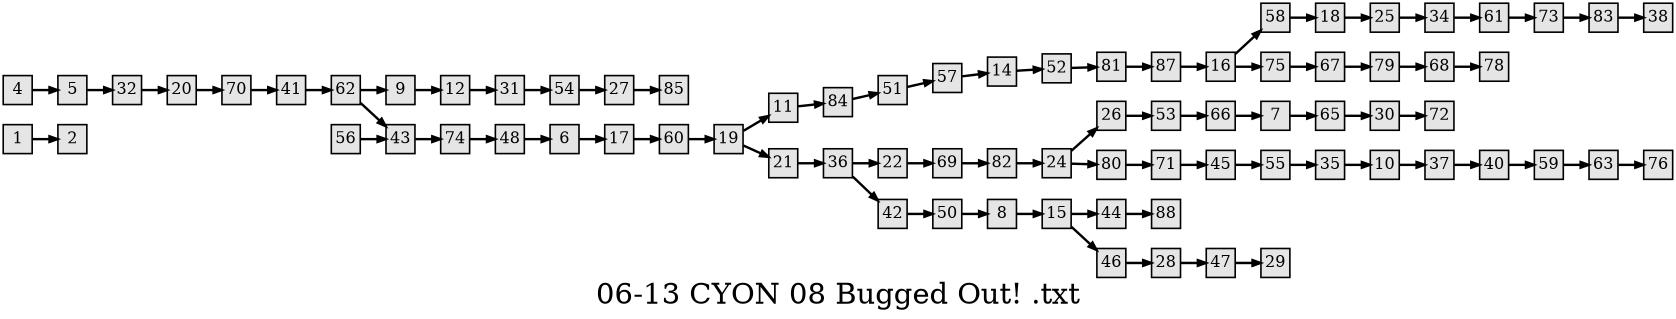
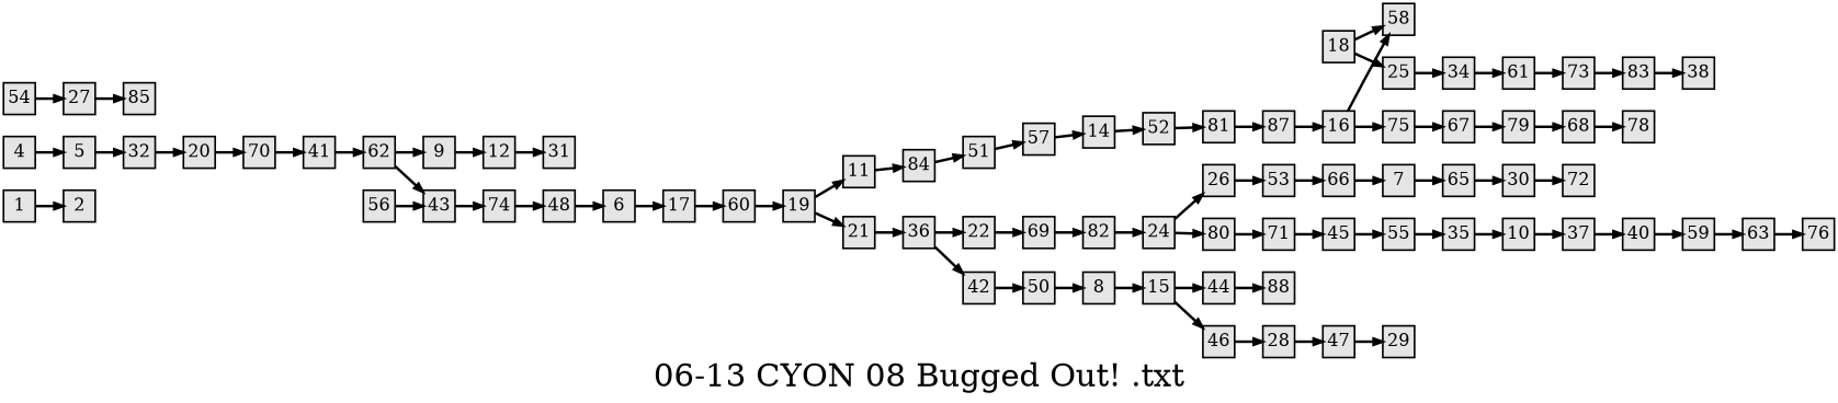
  digraph {
    fontsize=36
    label="06-13 CYON 08 Bugged Out! .txt"
    nodesep=0.35
    ordering=out
    rankdir=LR
    ranksep=0.45
    node [fillcolor=grey90 fixedsize=true fontsize=20 labelfloat=true margin="0,0" penwidth=2 regular=true shape=rect style=filled]
    edge [fontsize=12 labelfloat=true penwidth=3]
    1
    2
    4
    5
    32
    20
    70
    6
    17
    60
    19
    7
    65
    30
    72
    8
    15
    44
    46
    88
    n21 [label=28]
    9
    12
    31
    54
    10
    37
    40
    59
    11
    84
    51
    57
    27
    56
    43
    14
    52
    81
    n40 [label=87]
    47
    16
    58
    75
    18
    67
    25
    79
    21
    34
    61
    36
    22
    42
    41
    62
    69
    50
    82
    24
    29
    26
    80
    53
    71
    66
    45
    73
    85
    74
    83
    35
    63
    76
    48
    55
    38
    68
    78
    1 -> 2
    4 -> 5
    5 -> 32
    32 -> 20
    20 -> 70
    70 -> 41
    6 -> 17
    17 -> 60
    60 -> 19
    19 -> 11
    19 -> 21
    7 -> 65
    65 -> 30
    30 -> 72
    8 -> 15
    15 -> 44
    15 -> 46
    44 -> 88
    46 -> n21
    n21 -> 47
    9 -> 12
    12 -> 31
-   31 -> 54
    54 -> 27
    10 -> 37
    37 -> 40
    40 -> 59
    59 -> 63
    11 -> 84
    84 -> 51
    51 -> 57
    57 -> 14
    27 -> 85
    56 -> 43
    43 -> 74
    14 -> 52
    52 -> 81
    81 -> n40
    n40 -> 16
    47 -> 29
    16 -> 58
    16 -> 75
-   58 -> 18
+   18 -> 58
    75 -> 67
    18 -> 25
    67 -> 79
    25 -> 34
    79 -> 68
    21 -> 36
    34 -> 61
    61 -> 73
    36 -> 22
    36 -> 42
    22 -> 69
    42 -> 50
    41 -> 62
    62 -> 9
    62 -> 43
    69 -> 82
    50 -> 8
    82 -> 24
    24 -> 26
    24 -> 80
    26 -> 53
    80 -> 71
    53 -> 66
    71 -> 45
    66 -> 7
    45 -> 55
    73 -> 83
    74 -> 48
    83 -> 38
    35 -> 10
    63 -> 76
    48 -> 6
    55 -> 35
    68 -> 78
  }
